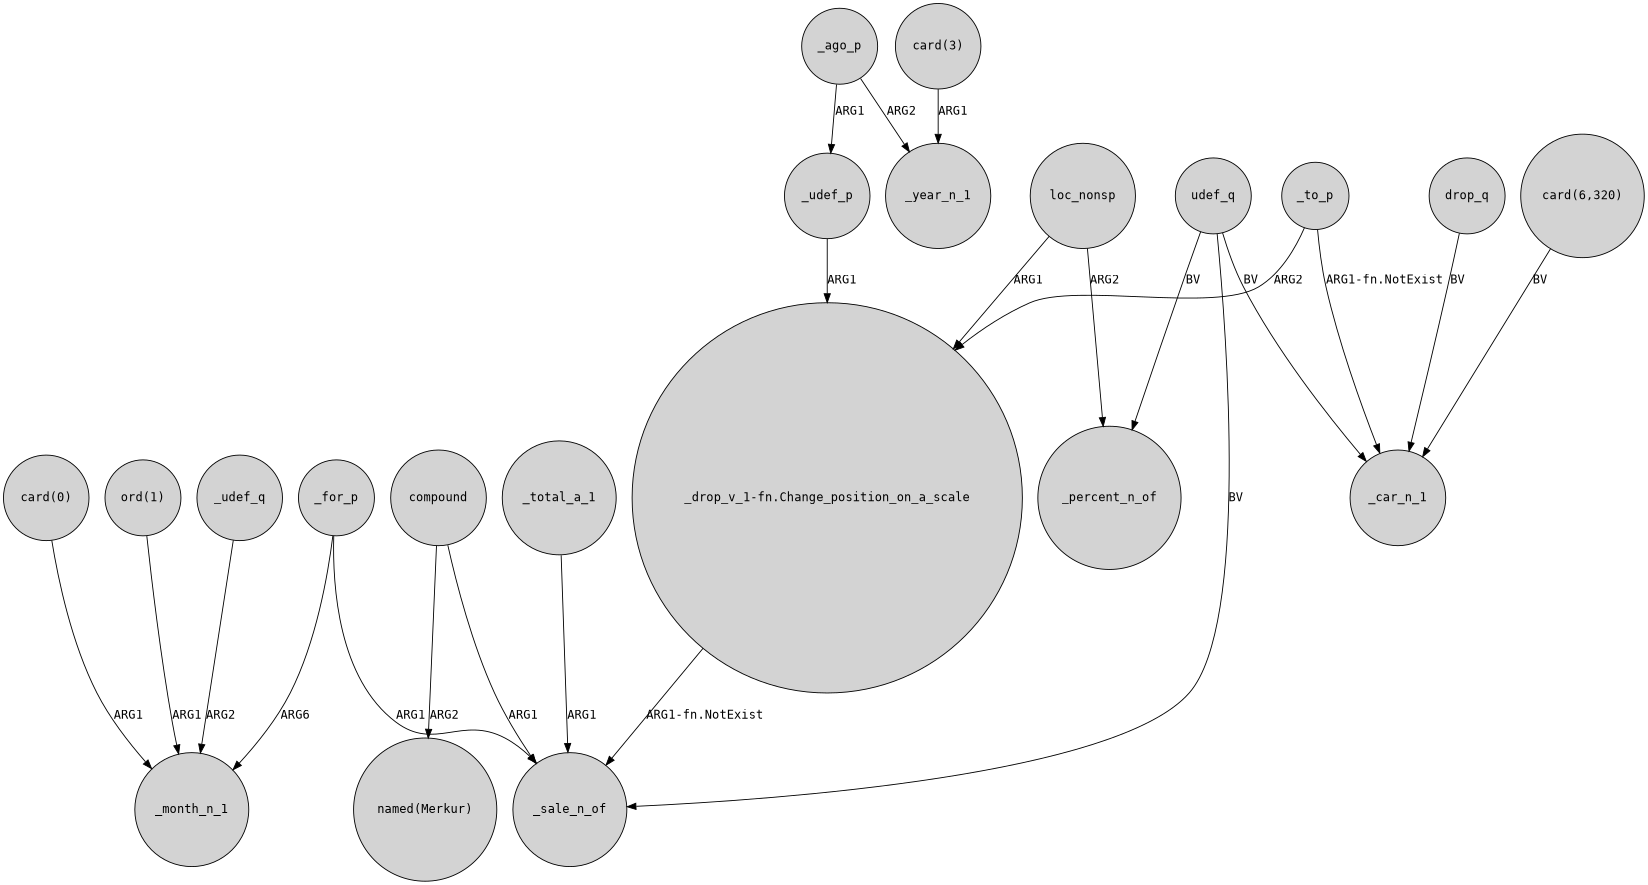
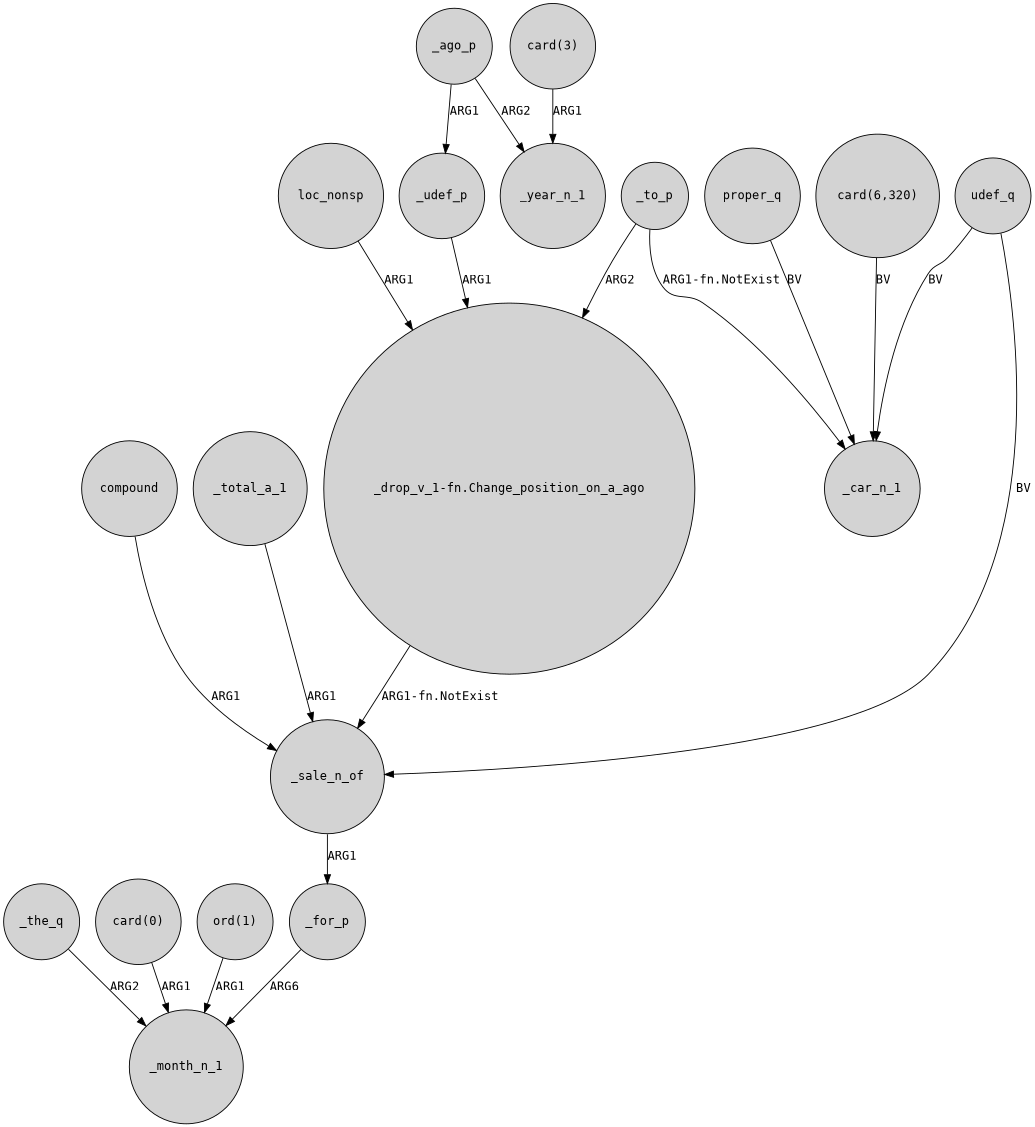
  digraph {
    fontname="DejaVu Sans Mono"
    node [fontname="DejaVu Sans Mono" shape=circle style=filled]
    edge [fontname="DejaVu Sans Mono"]
    _for_p
    _month_n_1
    _sale_n_of
-   proper_q [label=drop_q]
+   proper_q
    _car_n_1
    compound
-   "named(Merkur)"
    _total_a_1
    loc_nonsp
-   _percent_n_of
-   "_drop_v_1-fn.Change_position_on_a_scale"
-   _the_q [label=_udef_q]
+   "_drop_v_1-fn.Change_position_on_a_scale" [label="_drop_v_1-fn.Change_position_on_a_ago"]
+   _the_q
    _ago_p
    _year_n_1
    n15 [label=_udef_p]
    _to_p
    n17 [label="card(0)"]
    "card(6,320)"
    udef_q
    n20 [label="card(3)"]
    "ord(1)"
    _for_p -> _month_n_1 [label=ARG6]
-   _for_p -> _sale_n_of [label=ARG1]
+   _sale_n_of -> _for_p [label=ARG1]
    proper_q -> _car_n_1 [label=BV]
    compound -> _sale_n_of [label=ARG1]
-   compound -> "named(Merkur)" [label=ARG2]
    _total_a_1 -> _sale_n_of [label=ARG1]
-   loc_nonsp -> _percent_n_of [label=ARG2]
    loc_nonsp -> "_drop_v_1-fn.Change_position_on_a_scale" [label=ARG1]
    "_drop_v_1-fn.Change_position_on_a_scale" -> _sale_n_of [label="ARG1-fn.NotExist"]
    _the_q -> _month_n_1 [label=ARG2]
    _ago_p -> _year_n_1 [label=ARG2]
    _ago_p -> n15 [label=ARG1]
    n15 -> "_drop_v_1-fn.Change_position_on_a_scale" [label=ARG1]
    _to_p -> _car_n_1 [label="ARG1-fn.NotExist"]
    _to_p -> "_drop_v_1-fn.Change_position_on_a_scale" [label=ARG2]
    n17 -> _month_n_1 [label=ARG1]
    "card(6,320)" -> _car_n_1 [label=BV]
    udef_q -> _sale_n_of [label=BV]
    udef_q -> _car_n_1 [label=BV]
-   udef_q -> _percent_n_of [label=BV]
    n20 -> _year_n_1 [label=ARG1]
    "ord(1)" -> _month_n_1 [label=ARG1]
  }
